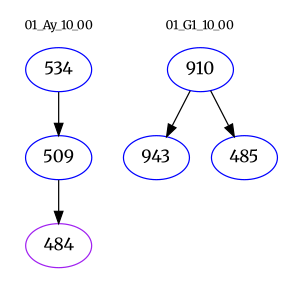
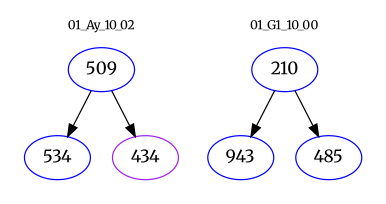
  digraph {
    fontname=Merriweather
    node [color=blue fontname=Merriweather]
    edge [color=black fontname=Merriweather]
    n1 [label=509]
    n2 [label=534]
-   n3 [color=purple label=484]
-   n4 [label=910]
+   n3 [color=purple label=434]
+   n4 [label=210]
    n5 [label=943]
    n6 [label=485]
    subgraph cluster_1 {
      color=white
      fontsize=10
-     label="01_Ay_10_00"
+     label="01_Ay_10_02"
      n1
      n2
      n3
    }
    subgraph cluster_2 {
      color=white
      fontsize=10
      label="01_G1_10_00"
      n4
      n5
      n6
    }
-   n2 -> n1
+   n1 -> n2
    n1 -> n3
    n4 -> n5
    n4 -> n6
  }
